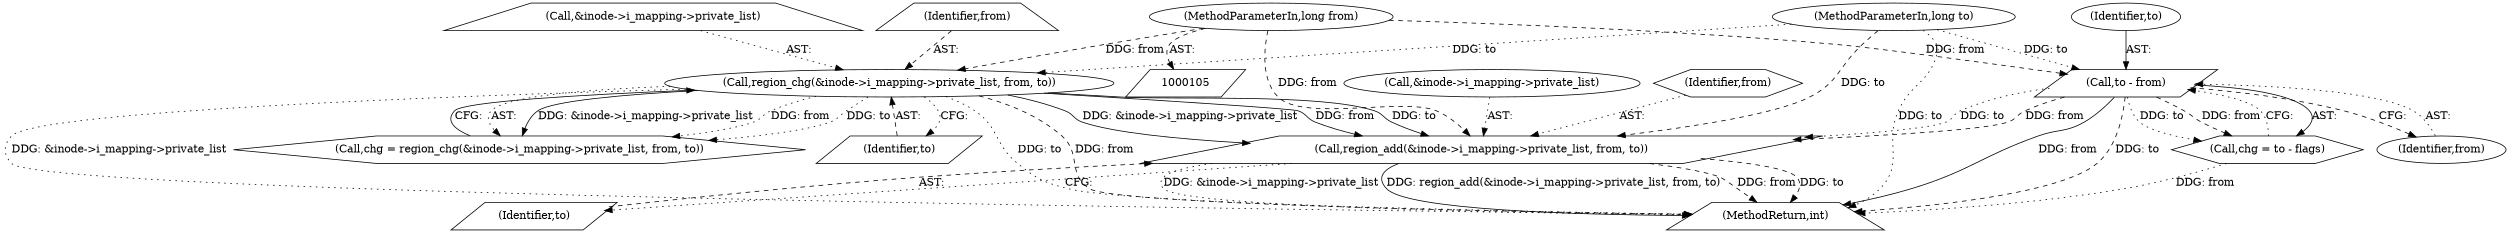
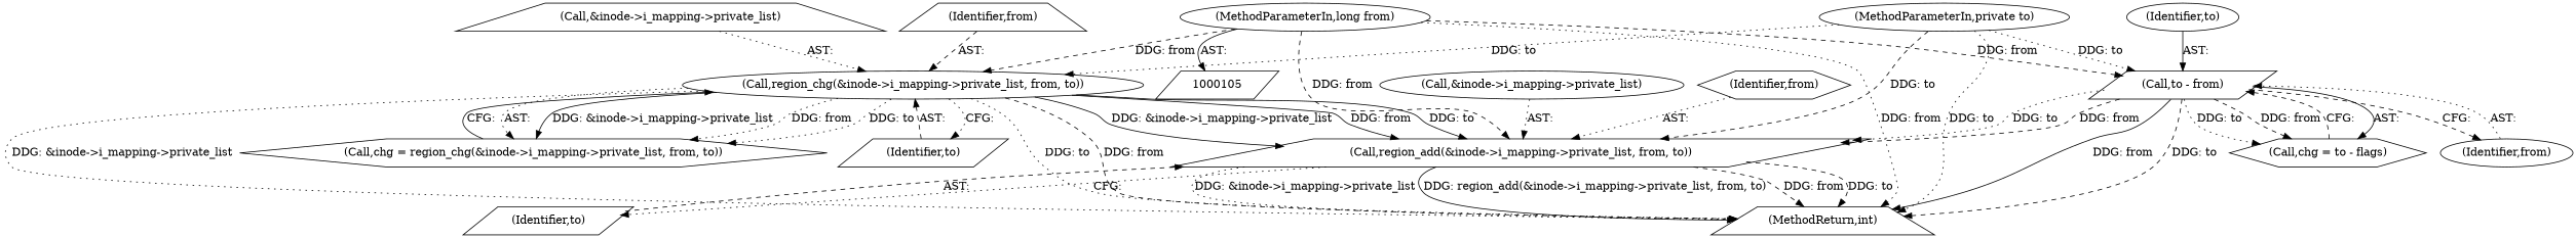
  digraph {
    node [shape=ellipse]
    edge [style=dotted]
    n1 [label="(Call,region_add(&inode->i_mapping->private_list, from, to))" shape=parallelogram]
    n2 [label="(MethodReturn,int)" shape=trapezium]
    n3 [label="(Identifier,to)" shape=parallelogram]
    n4 [label="(Call,region_chg(&inode->i_mapping->private_list, from, to))"]
    n5 [label="(Call,chg = region_chg(&inode->i_mapping->private_list, from, to))" shape=hexagon]
    n6 [label="(Identifier,to)" shape=parallelogram]
    n7 [label="(MethodParameterIn,long from)"]
    n8 [label="(Call,to - from)" shape=parallelogram]
    1000105 [shape=parallelogram]
    n10 [label="(Call,chg = to - flags)" shape=hexagon]
    n11 [label="(Identifier,from)"]
-   n12 [label="(MethodParameterIn,long to)"]
+   n12 [label="(MethodParameterIn,private to)"]
    n13 [label="(Call,&inode->i_mapping->private_list)" shape=trapezium]
    n14 [label="(Identifier,to)"]
    n15 [label="(Identifier,from)" shape=trapezium]
    n16 [label="(Identifier,from)" shape=hexagon]
    n17 [label="(Call,&inode->i_mapping->private_list)"]
    n1 -> n2 [label="DDG: region_add(&inode->i_mapping->private_list, from, to)" style=solid]
    n1 -> n2 [label="DDG: from" style=dashed]
    n1 -> n2 [label="DDG: to" style=dashed]
    n1 -> n2 [label="DDG: &inode->i_mapping->private_list"]
    n1 -> n3 [label="CFG: "]
    n3 -> n1 [label="AST: " style=dashed]
    n4 -> n1 [label="DDG: &inode->i_mapping->private_list" style=solid]
    n4 -> n1 [label="DDG: from" style=solid]
    n4 -> n1 [label="DDG: to" style=solid]
    n4 -> n2 [label="DDG: &inode->i_mapping->private_list"]
    n4 -> n2 [label="DDG: to"]
    n4 -> n2 [label="DDG: from" style=dashed]
    n4 -> n5 [label="AST: "]
    n4 -> n5 [label="DDG: &inode->i_mapping->private_list" style=solid]
    n4 -> n5 [label="DDG: from"]
    n4 -> n5 [label="DDG: to"]
    n4 -> n6 [label="CFG: "]
    n5 -> n4 [label="CFG: " style=solid]
    n6 -> n4 [label="AST: " style=dashed]
    n7 -> n1 [label="DDG: from" style=dashed]
-   n10 -> n2 [label="DDG: from"]
+   n7 -> n2 [label="DDG: from"]
    n7 -> n4 [label="DDG: from" style=dashed]
    n7 -> n8 [label="DDG: from" style=dashed]
-   n7 -> 1000105 [label="AST: " style=dashed]
+   n7 -> 1000105 [label="AST: " style=solid]
    n8 -> n1 [label="DDG: from" style=dashed]
    n8 -> n1 [label="DDG: to"]
    n8 -> n2 [label="DDG: from" style=solid]
    n8 -> n2 [label="DDG: to" style=dashed]
    n8 -> n10 [label="AST: " style=solid]
    n8 -> n10 [label="DDG: to"]
    n8 -> n10 [label="DDG: from" style=dashed]
    n8 -> n11 [label="CFG: " style=dashed]
-   n10 -> n8 [label="CFG: "]
+   n10 -> n8 [label="CFG: " style=dashed]
    n11 -> n8 [label="AST: "]
    n12 -> n1 [label="DDG: to" style=dashed]
    n12 -> n2 [label="DDG: to"]
    n12 -> n4 [label="DDG: to"]
    n12 -> n8 [label="DDG: to"]
    n13 -> n4 [label="AST: "]
    n14 -> n8 [label="AST: " style=solid]
    n15 -> n4 [label="AST: " style=dashed]
    n16 -> n1 [label="AST: "]
    n17 -> n1 [label="AST: "]
  }
